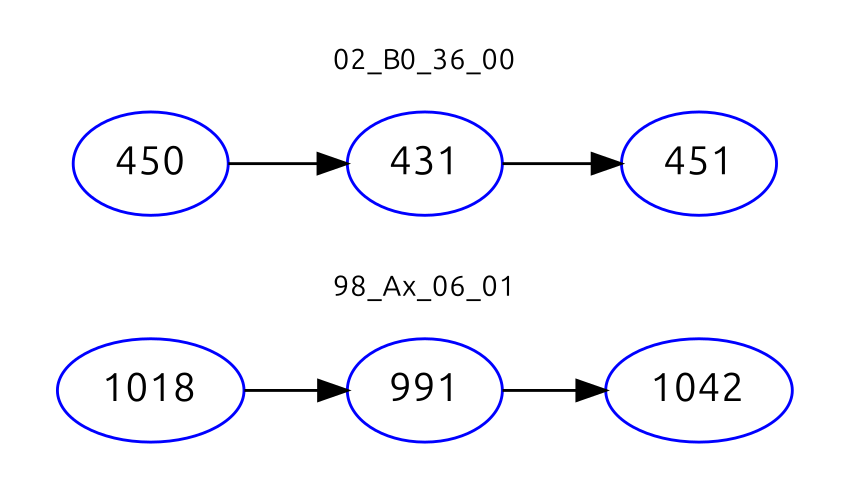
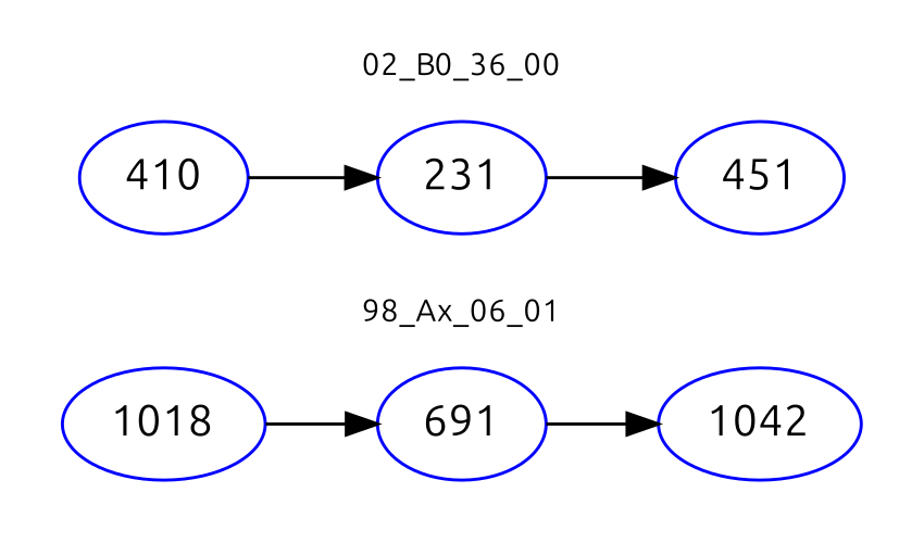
  digraph {
    fontname=Ubuntu
    rankdir=LR
    node [color=blue fontname=Ubuntu]
    edge [color=black fontname=Ubuntu]
    n1 [label=1018]
-   n2 [label=991]
+   n2 [label=691]
    n3 [label=1042]
-   n4 [label=450]
-   n5 [label=431]
+   n4 [label=410]
+   n5 [label=231]
    n6 [label=451]
    subgraph cluster_1 {
      color=white
      fontsize=10
      label="98_Ax_06_01"
      n1
      n2
      n3
    }
    subgraph cluster_2 {
      color=white
      fontsize=10
      label="02_B0_36_00"
      n4
      n5
      n6
    }
    n1 -> n2
    n2 -> n3
    n4 -> n5
    n5 -> n6
  }
